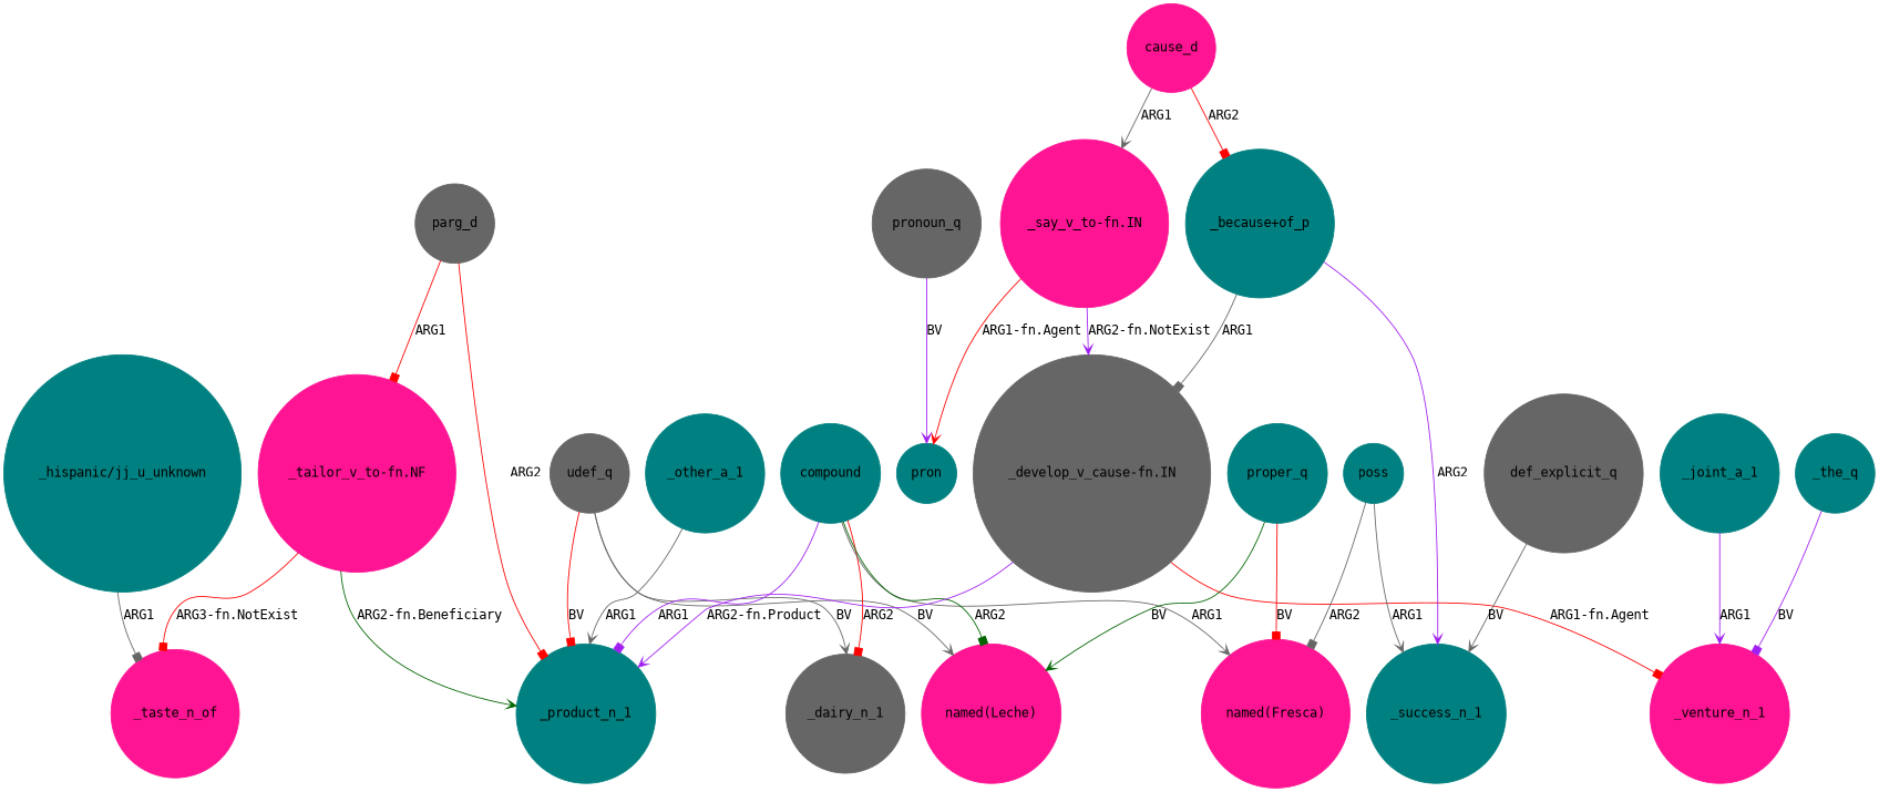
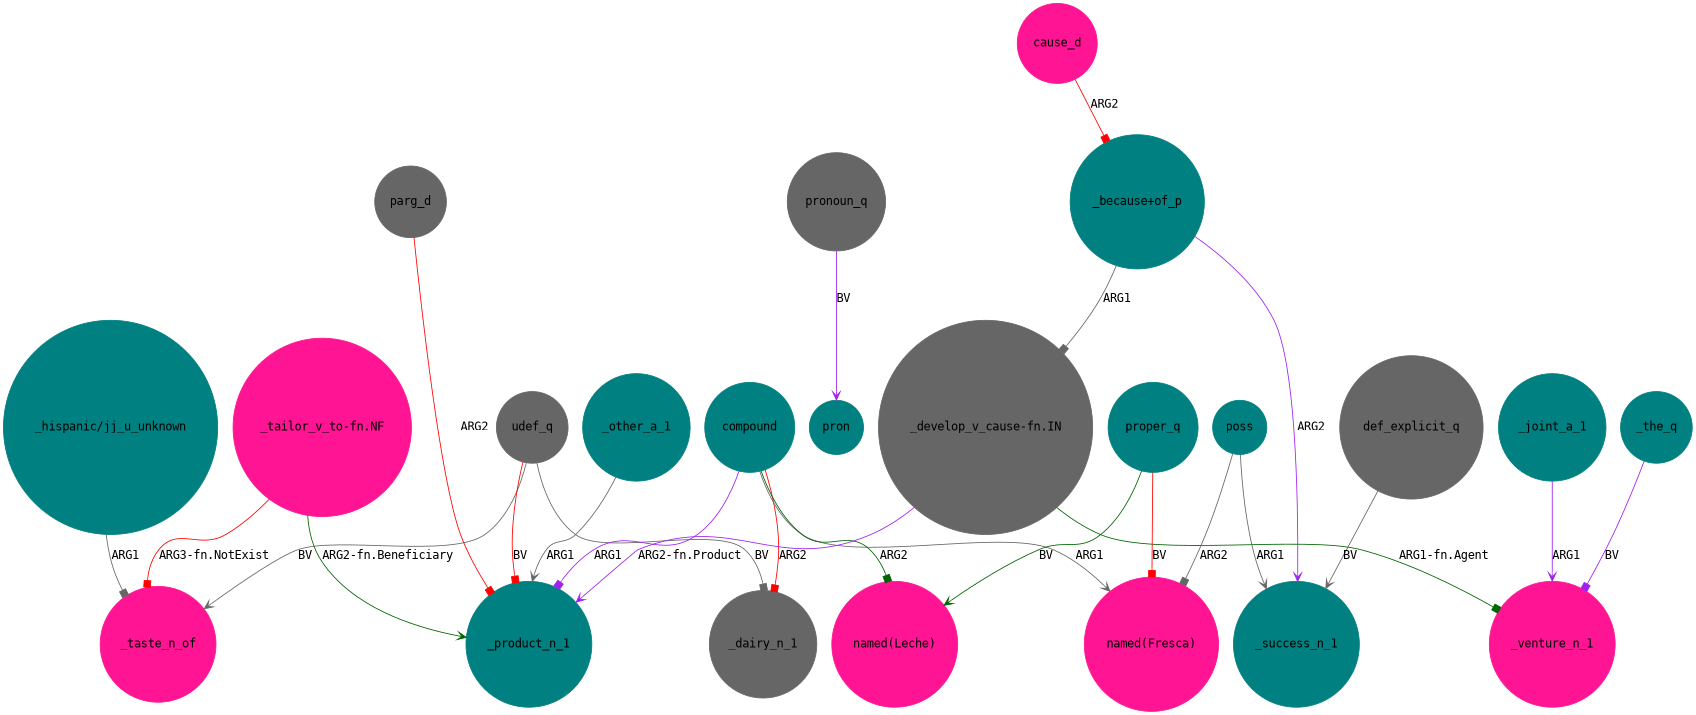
  digraph {
    fontname="DejaVu Sans Mono"
    node [color=teal fontname="DejaVu Sans Mono" shape=circle style=filled]
    edge [arrowhead=vee color=gray40 fontname="DejaVu Sans Mono"]
    _venture_n_1 [color=deeppink]
    _joint_a_1
    udef_q [color=gray40]
    _taste_n_of [color=deeppink]
    _product_n_1
    _dairy_n_1 [color=gray40]
    compound
    "named(Fresca)" [color=deeppink]
    "named(Leche)" [color=deeppink]
    parg_d [color=gray40]
    "_tailor_v_to-fn.NF" [color=deeppink]
    "_hispanic/jj_u_unknown"
    "_develop_v_cause-fn.IN" [color=gray40]
    poss
    _success_n_1
    proper_q
    _other_a_1
    n18 [color=deeppink label=cause_d]
-   "_say_v_to-fn.IN" [color=deeppink]
    "_because+of_p"
    pron
    pronoun_q [color=gray40]
    _the_q
    def_explicit_q [color=gray40]
    _joint_a_1 -> _venture_n_1 [color=purple label=ARG1]
-   udef_q -> "named(Leche)" [label=BV]
+   udef_q -> _taste_n_of [label=BV]
    udef_q -> _product_n_1 [arrowhead=box color=red label=BV]
-   udef_q -> _dairy_n_1 [label=BV]
+   udef_q -> _dairy_n_1 [arrowhead=box label=BV]
    compound -> _product_n_1 [arrowhead=box color=purple label=ARG1]
    compound -> _dairy_n_1 [arrowhead=box color=red label=ARG2]
    compound -> "named(Fresca)" [label=ARG1]
    compound -> "named(Leche)" [arrowhead=box color=darkgreen label=ARG2]
    parg_d -> _product_n_1 [arrowhead=box color=red label=ARG2]
-   parg_d -> "_tailor_v_to-fn.NF" [arrowhead=box color=red label=ARG1]
    "_tailor_v_to-fn.NF" -> _taste_n_of [arrowhead=box color=red label="ARG3-fn.NotExist"]
    "_tailor_v_to-fn.NF" -> _product_n_1 [color=darkgreen label="ARG2-fn.Beneficiary"]
    "_hispanic/jj_u_unknown" -> _taste_n_of [arrowhead=box label=ARG1]
-   "_develop_v_cause-fn.IN" -> _venture_n_1 [arrowhead=box color=red label="ARG1-fn.Agent"]
+   "_develop_v_cause-fn.IN" -> _venture_n_1 [arrowhead=box color=darkgreen label="ARG1-fn.Agent"]
    "_develop_v_cause-fn.IN" -> _product_n_1 [color=purple label="ARG2-fn.Product"]
    poss -> "named(Fresca)" [arrowhead=box label=ARG2]
    poss -> _success_n_1 [label=ARG1]
    proper_q -> "named(Fresca)" [arrowhead=box color=red label=BV]
    proper_q -> "named(Leche)" [color=darkgreen label=BV]
    _other_a_1 -> _product_n_1 [label=ARG1]
-   n18 -> "_say_v_to-fn.IN" [label=ARG1]
    n18 -> "_because+of_p" [arrowhead=box color=red label=ARG2]
-   "_say_v_to-fn.IN" -> "_develop_v_cause-fn.IN" [color=purple label="ARG2-fn.NotExist"]
-   "_say_v_to-fn.IN" -> pron [color=red label="ARG1-fn.Agent"]
    "_because+of_p" -> "_develop_v_cause-fn.IN" [arrowhead=box label=ARG1]
    "_because+of_p" -> _success_n_1 [color=purple label=ARG2]
    pronoun_q -> pron [color=purple label=BV]
    _the_q -> _venture_n_1 [arrowhead=box color=purple label=BV]
    def_explicit_q -> _success_n_1 [label=BV]
  }
